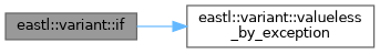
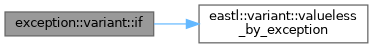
  digraph {
    rankdir=LR
    node [fontname=Helvetica fontsize=10 shape=box style=filled]
-   n1 [color=gray40 fillcolor=grey60 fontcolor=black height=0.2 label="eastl::variant::if" width=0.4]
+   n1 [color=gray40 fillcolor=grey60 fontcolor=black height=0.2 label="exception::variant::if" width=0.4]
    n2 [color=grey40 fillcolor=white height=0.2 label="eastl::variant::valueless\l_by_exception" width=0.4]
    n1 -> n2 [color=steelblue1 fontname=Helvetica fontsize=10 labelfontname=Helvetica labelfontsize=10 style=solid]
  }
